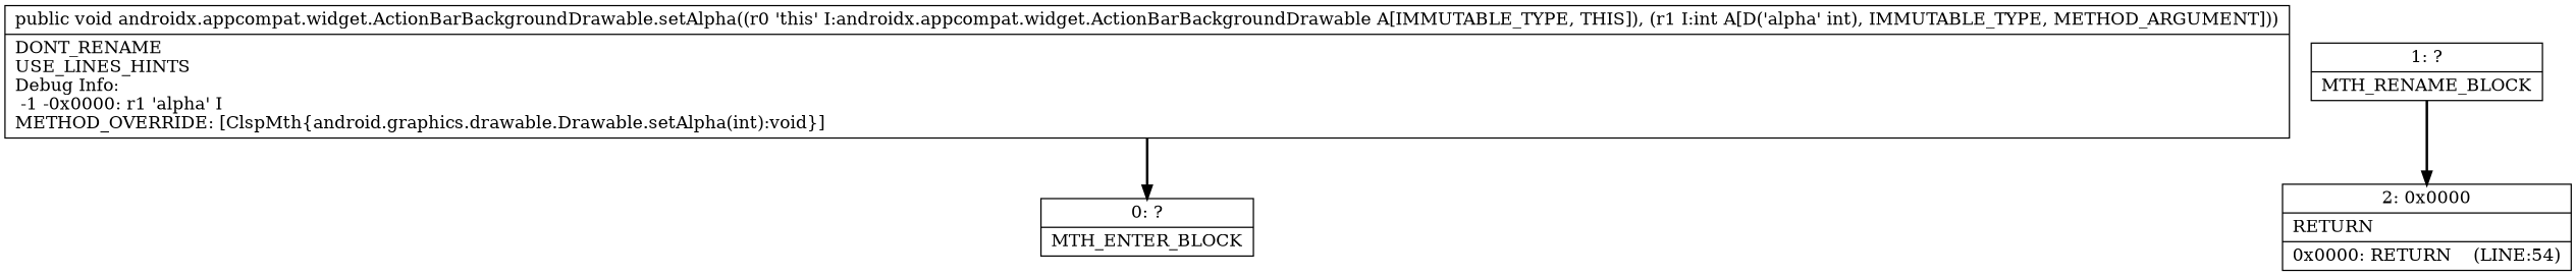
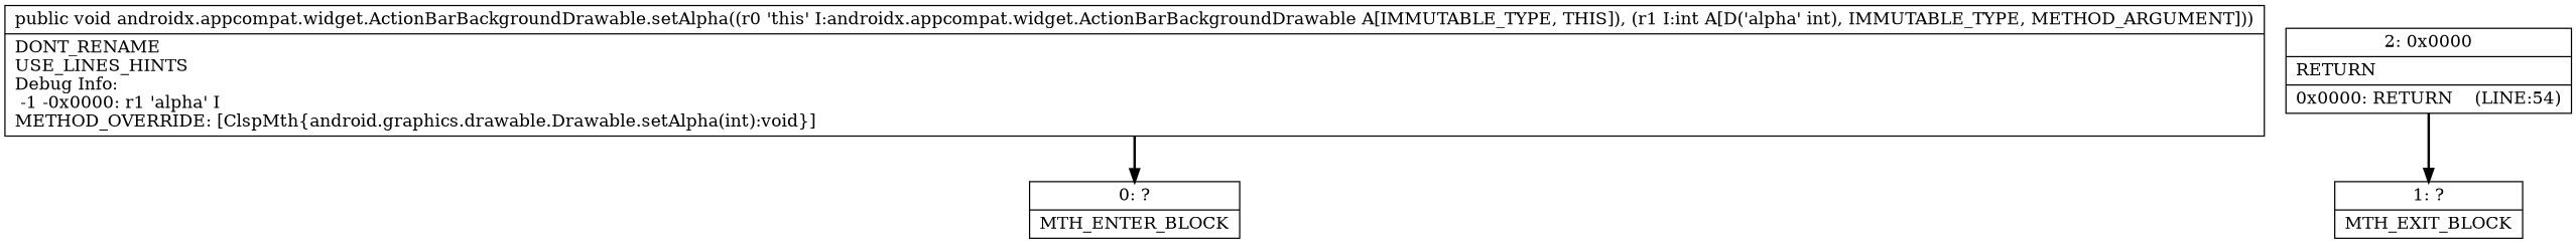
  digraph {
    node [shape=record]
    edge [style=bold]
    n1 [label="{0\:\ ?|MTH_ENTER_BLOCK\l}"]
    n2 [label="{2\:\ 0x0000|RETURN\l|0x0000: RETURN    (LINE:54)\l}"]
-   n3 [label="{1\:\ ?|MTH_RENAME_BLOCK\l}"]
+   n3 [label="{1\:\ ?|MTH_EXIT_BLOCK\l}"]
    n4 [label="{public void androidx.appcompat.widget.ActionBarBackgroundDrawable.setAlpha((r0 'this' I:androidx.appcompat.widget.ActionBarBackgroundDrawable A[IMMUTABLE_TYPE, THIS]), (r1 I:int A[D('alpha' int), IMMUTABLE_TYPE, METHOD_ARGUMENT]))  | DONT_RENAME\lUSE_LINES_HINTS\lDebug Info:\l  \-1 \-0x0000: r1 'alpha' I\lMETHOD_OVERRIDE: [ClspMth\{android.graphics.drawable.Drawable.setAlpha(int):void\}]\l}"]
-   n3 -> n2
+   n2 -> n3
    n4 -> n1
  }
